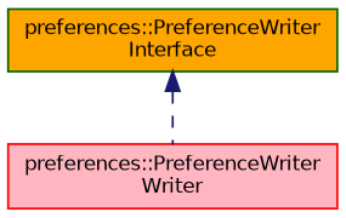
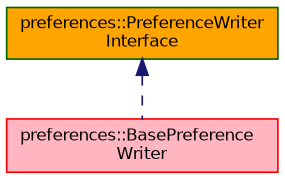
  digraph {
    node [fontname=Helvetica fontsize=10 shape=record style=filled]
-   n1 [color=red fillcolor=lightpink fontcolor=black height=0.2 label="preferences::PreferenceWriter\lWriter" width=0.4]
+   n1 [color=red fillcolor=lightpink fontcolor=black height=0.2 label="preferences::BasePreference\lWriter" width=0.4]
    n2 [color=darkgreen fillcolor=orange height=0.2 label="preferences::PreferenceWriter\lInterface" width=0.4]
    n2 -> n1 [color=midnightblue dir=back fontname=Helvetica fontsize=10 labelfontname=Helvetica labelfontsize=10 style=dashed]
  }
